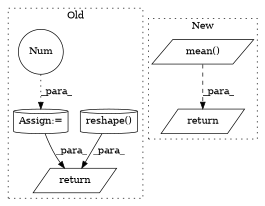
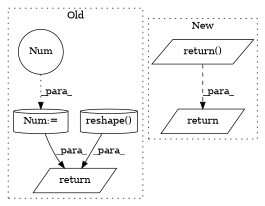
  digraph {
    node [a=75 l=7 shape=parallelogram]
    edge [style=solid]
    n1 [l="20,1" label="reshape()" s="1524,1546" shape=cylinder]
    n2 [a=76 l=2 label=Num s=1544 shape=circle]
    n3 [a=93 label=return s=1647]
-   n4 [a=68 l=3 label="Assign:=" s=1452 shape=cylinder]
-   n5 [l=11 label="mean()" s=1876]
+   n4 [a=68 l=3 label="Num:=" s=1452 shape=cylinder]
+   n5 [l=11 label="return()" s=1876]
    n6 [a=93 label=return s=1869]
    subgraph cluster_1 {
      label=Old
      style=dotted
      n1
      n2
      n3
      n4
    }
    subgraph cluster_2 {
      label=New
      style=dotted
      n5
      n6
    }
    n1 -> n3 [label=_para_]
    n2 -> n4 [label=_para_ style=dotted]
    n4 -> n3 [label=_para_]
    n5 -> n6 [label=_para_ style=dashed]
  }
